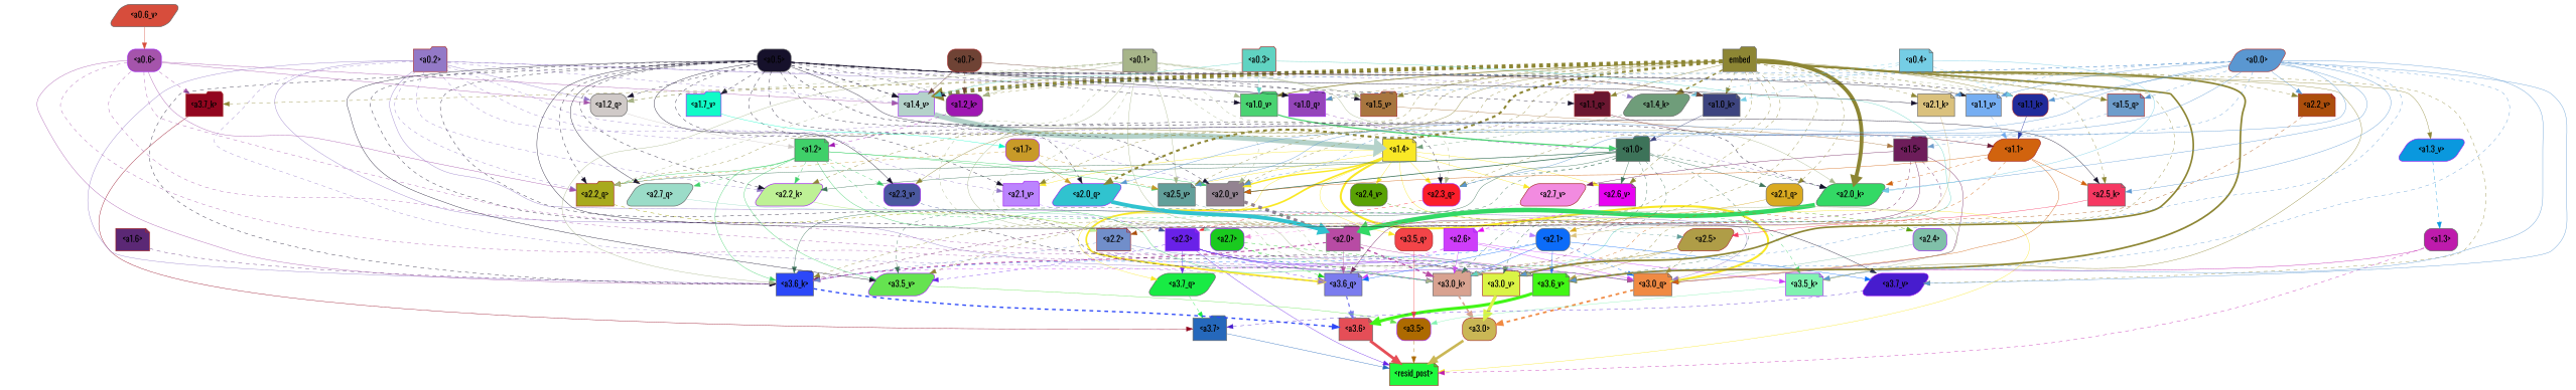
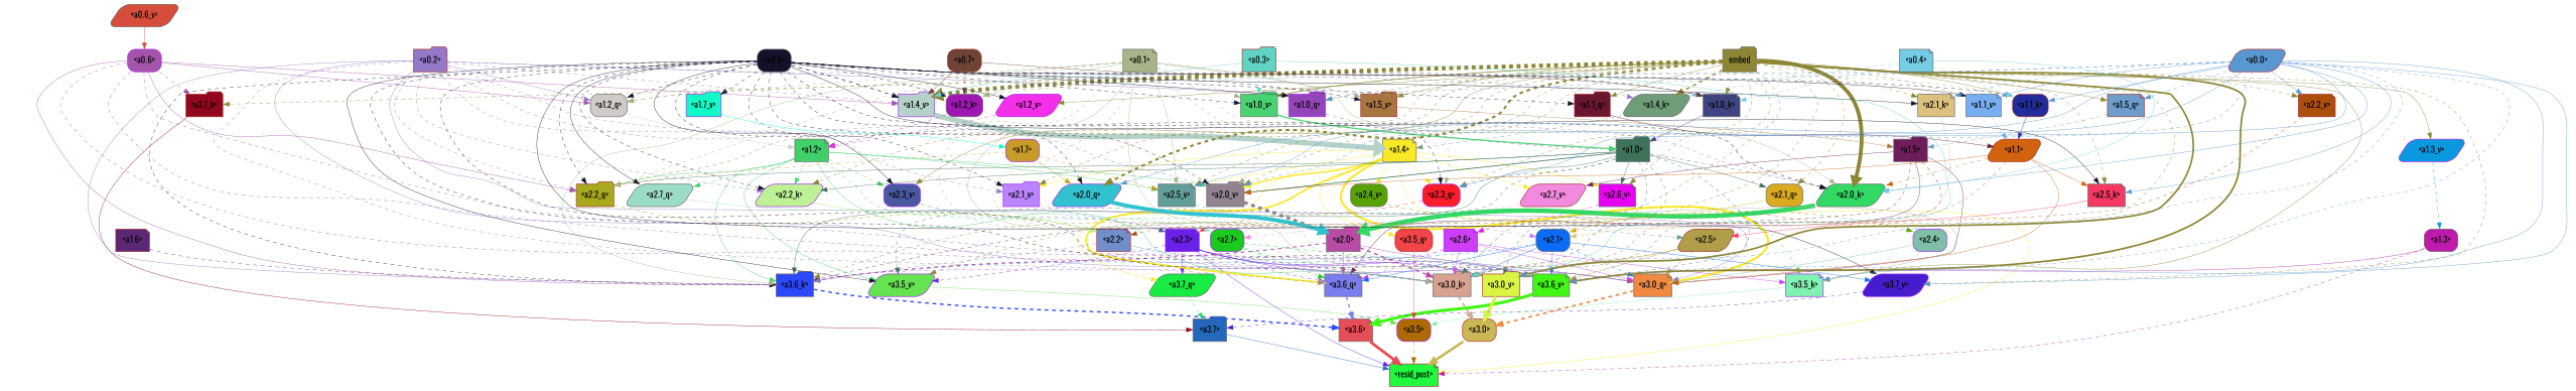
  strict digraph {
    fontname=Oswald
    splines=true
    node [color=gray40 fontname=Oswald shape=note style="filled, rounded"]
    edge [color="#8d8634" fontname=Oswald penwidth=0.6 style=dashed]
    "<a3.7>" [fillcolor="#2568bb" shape=folder]
    "<resid_post>" [color=brown fillcolor="#1ff93e"]
    "<a3.6>" [fillcolor="#e54e57"]
    "<a3.5>" [color=purple fillcolor="#ad6a01" shape=box]
    "<a3.0>" [color=brown fillcolor="#cab755" shape=box]
    "<a2.3>" [color=purple fillcolor="#6921e8"]
    "<a3.7_q>" [fillcolor="#18eb44" shape=parallelogram]
    "<a3.6_q>" [fillcolor="#7b7cee"]
    "<a3.0_q>" [fillcolor="#f08a43"]
    "<a3.0_k>" [fillcolor="#d8a290" shape=folder]
    "<a3.6_v>" [fillcolor="#42f616"]
    "<a3.5_v>" [color=purple fillcolor="#65e350" shape=parallelogram]
    "<a3.0_v>" [color=brown fillcolor="#daf445" shape=folder]
    "<a1.4>" [fillcolor="#f9e826"]
    "<a3.5_q>" [color=brown fillcolor="#f34448" shape=box]
    "<a2.3_q>" [color=purple fillcolor="#fb1e2a" shape=box]
    "<a2.7_v>" [color=brown fillcolor="#f28be0" shape=parallelogram]
    "<a2.6_v>" [fillcolor="#e802f2"]
    "<a2.5_v>" [fillcolor="#629f9a"]
    "<a2.4_v>" [fillcolor="#59a205" shape=box]
    "<a2.1_v>" [color=purple fillcolor="#bb84fe" shape=folder]
    "<a2.0_v>" [fillcolor="#938391" shape=folder]
    "<a2.7>" [color=purple fillcolor="#1aca1f" shape=box]
    "<a2.6>" [color=purple fillcolor="#ce3df9"]
    "<a2.5>" [color=brown fillcolor="#af9d47" shape=parallelogram]
    "<a2.4>" [color=purple fillcolor="#80c0a9" shape=box]
    "<a2.1>" [fillcolor="#0c6cf9" shape=box]
    "<a2.0>" [fillcolor="#b84ba4" shape=folder]
    "<a3.6_k>" [fillcolor="#2c48f8" shape=folder]
    "<a3.5_k>" [color=purple fillcolor="#80f2b1"]
    "<a3.7_v>" [color=purple fillcolor="#471cce" shape=parallelogram]
    "<a1.3>" [fillcolor="#be1bac" shape=box]
    "<a3.7_k>" [color=brown fillcolor="#92061f" shape=folder]
    "<a1.5>" [fillcolor="#6d1d5a" shape=folder]
    "<a0.2>" [color=brown fillcolor="#9379c7" shape=folder]
    "<a2.2_q>" [color=brown fillcolor="#a8aa1e" shape=folder]
    "<a2.2_k>" [color=purple fillcolor="#bef195" shape=parallelogram]
    "<a2.0_k>" [fillcolor="#33d965" shape=parallelogram]
    "<a1.2_q>" [fillcolor="#d0cac8" shape=box]
    "<a1.0_q>" [color=purple fillcolor="#9445ba" shape=folder]
    "<a1.4_k>" [fillcolor="#6f9d7a" shape=parallelogram]
    "<a1.4_v>" [color=purple fillcolor="#b4d2ca" shape=folder]
    "<a2.2>" [color=brown fillcolor="#718eca"]
    "<a1.2>" [fillcolor="#3fd069"]
    "<a1.0>" [fillcolor="#3d7359" shape=folder]
    "<a2.3_v>" [color=purple fillcolor="#4a589f" shape=box]
    "<a2.7_q>" [fillcolor="#9bdcc8" shape=parallelogram]
    "<a2.1_q>" [fillcolor="#daaa21" shape=box]
    "<a1.1>" [color=brown fillcolor="#d1630e" shape=parallelogram]
    "<a2.5_k>" [fillcolor="#f63862"]
    "<a0.6>" [color=purple fillcolor="#a554ab" shape=box]
    embed [fillcolor="#8d8634" shape=folder]
    "<a2.0_q>" [color=purple fillcolor="#30c3cf" shape=parallelogram]
    "<a2.1_k>" [fillcolor="#dac17d"]
    "<a2.2_v>" [color=brown fillcolor="#ac4e0c"]
    "<a1.5_q>" [color=brown fillcolor="#6e9dcb"]
    "<a1.1_q>" [color=brown fillcolor="#6a1630" shape=folder]
    "<a1.2_k>" [fillcolor="#9f17b2" shape=box]
    "<a1.1_k>" [color=brown fillcolor="#212b9b" shape=box]
    "<a1.0_k>" [fillcolor="#3d447f"]
    "<a1.5_v>" [color=brown fillcolor="#a8763f" shape=folder]
    "<a1.3_v>" [color=purple fillcolor="#0a98de" shape=parallelogram]
+   "<a1.2_v>" [color=purple fillcolor="#f330e8" shape=parallelogram]
    "<a1.1_v>" [fillcolor="#76aef2"]
    "<a1.0_v>" [fillcolor="#4ad372" shape=folder]
    "<a1.6>" [color=brown fillcolor="#5b2875"]
    "<a0.5>" [fillcolor="#16112b" shape=box]
    "<a1.7_v>" [color=purple fillcolor="#11fbc7" shape=folder]
    "<a1.7>" [color=purple fillcolor="#c89a28" shape=box]
    "<a0.1>" [fillcolor="#a7b58a"]
    "<a0.0>" [color=brown fillcolor="#5a97d1" shape=parallelogram]
    "<a0.3>" [color=brown fillcolor="#60d3c2" shape=folder]
    "<a0.4>" [fillcolor="#75cde5"]
    "<a0.7>" [color=brown fillcolor="#6f4335" shape=box]
    "<a0.6_v>" [fillcolor="#d74d3c" shape=parallelogram]
    "<a3.7>" -> "<resid_post>" [color="#2568bb" penwidth=0.6239100098609924 style=bold]
    "<a3.6>" -> "<resid_post>" [color="#e54e57" penwidth=4.569062113761902 style=bold]
    "<a3.5>" -> "<resid_post>" [color="#ad6a01"]
    "<a3.0>" -> "<resid_post>" [color="#cab755" penwidth=4.283544182777405 style=bold]
    "<a2.3>" -> "<resid_post>" [color="#6921e8" style=bold]
    "<a2.3>" -> "<a3.7_q>" [color="#6921e8" style=bold]
    "<a2.3>" -> "<a3.6_q>" [color="#6921e8"]
    "<a2.3>" -> "<a3.0_q>" [color="#6921e8" style=bold]
    "<a2.3>" -> "<a3.0_k>" [color="#6921e8"]
    "<a2.3>" -> "<a3.6_v>" [color="#6921e8" style=bold]
    "<a2.3>" -> "<a3.5_v>" [color="#6921e8"]
    "<a2.3>" -> "<a3.0_v>" [color="#6921e8" style=bold]
    "<a3.7_q>" -> "<a3.7>" [color="#18eb44"]
    "<a3.6_q>" -> "<a3.6>" [color="#7b7cee" penwidth=2.0347584784030914]
    "<a3.0_q>" -> "<a3.0>" [color="#f08a43" penwidth=2.8635367155075073]
    "<a3.0_k>" -> "<a3.0>" [color="#d8a290" penwidth=2.632905662059784]
    "<a3.6_v>" -> "<a3.6>" [color="#42f616" penwidth=4.981305837631226 style=bold]
    "<a3.5_v>" -> "<a3.5>" [color="#65e350" style=bold]
    "<a3.0_v>" -> "<a3.0>" [color="#daf445" penwidth=5.168330669403076 style=""]
    "<a1.4>" -> "<resid_post>" [color="#f9e826" style=""]
    "<a1.4>" -> "<a3.7_q>" [color="#f9e826" style=""]
    "<a1.4>" -> "<a3.6_q>" [color="#f9e826" penwidth=2.7934007048606873 style=""]
    "<a1.4>" -> "<a3.0_q>" [color="#f9e826" penwidth=3.340754985809326 style=""]
    "<a1.4>" -> "<a3.5_q>" [color="#f9e826" style=""]
    "<a1.4>" -> "<a2.3_q>" [color="#f9e826" style=""]
    "<a1.4>" -> "<a2.7_v>" [color="#f9e826" style=""]
    "<a1.4>" -> "<a2.6_v>" [color="#f9e826" style=""]
    "<a1.4>" -> "<a2.5_v>" [color="#f9e826" style=""]
    "<a1.4>" -> "<a2.4_v>" [color="#f9e826" style=""]
    "<a1.4>" -> "<a2.1_v>" [color="#f9e826" style=""]
    "<a1.4>" -> "<a2.0_v>" [color="#f9e826" penwidth=2.268759250640869 style=""]
    "<a3.5_q>" -> "<a3.5>" [color="#f34448" style=bold]
    "<a2.3_q>" -> "<a2.3>" [color="#fb1e2a"]
    "<a2.7_v>" -> "<a2.7>" [color="#f28be0"]
    "<a2.6_v>" -> "<a2.6>" [color="#e802f2"]
    "<a2.5_v>" -> "<a2.5>" [color="#629f9a"]
    "<a2.4_v>" -> "<a2.4>" [color="#59a205"]
    "<a2.1_v>" -> "<a2.1>" [color="#bb84fe"]
    "<a2.0_v>" -> "<a2.0>" [color="#938391" penwidth=5.231471925973892]
    "<a2.7>" -> "<a3.6_q>" [color="#1aca1f"]
    "<a2.7>" -> "<a3.0_q>" [color="#1aca1f"]
    "<a2.7>" -> "<a3.0_k>" [color="#1aca1f"]
    "<a2.6>" -> "<a3.6_q>" [color="#ce3df9"]
    "<a2.6>" -> "<a3.0_q>" [color="#ce3df9" style=bold]
    "<a2.6>" -> "<a3.0_k>" [color="#ce3df9" style=bold]
    "<a2.6>" -> "<a3.6_k>" [color="#ce3df9"]
    "<a2.6>" -> "<a3.5_k>" [color="#ce3df9" style=bold]
    "<a2.5>" -> "<a3.0_q>" [color="#af9d47"]
    "<a2.5>" -> "<a3.0_k>" [color="#af9d47"]
    "<a2.5>" -> "<a3.6_v>" [color="#af9d47" style=bold]
    "<a2.5>" -> "<a3.0_v>" [color="#af9d47" style=bold]
    "<a2.4>" -> "<a3.0_q>" [color="#80c0a9" style=bold]
    "<a2.1>" -> "<a3.6_q>" [color="#0c6cf9" style=bold]
    "<a2.1>" -> "<a3.0_q>" [color="#0c6cf9"]
    "<a2.1>" -> "<a3.0_k>" [color="#0c6cf9" style=bold]
    "<a2.1>" -> "<a3.6_v>" [color="#0c6cf9" style=bold]
    "<a2.1>" -> "<a3.6_k>" [color="#0c6cf9"]
    "<a2.1>" -> "<a3.7_v>" [color="#0c6cf9" style=bold]
    "<a2.0>" -> "<a3.6_q>" [color="#b84ba4" style=bold]
    "<a2.0>" -> "<a3.0_q>" [color="#b84ba4" style=bold]
    "<a2.0>" -> "<a3.0_k>" [color="#b84ba4" penwidth=2.161143198609352]
    "<a2.0>" -> "<a3.6_k>" [color="#b84ba4" penwidth=1.6382827460765839]
    "<a3.6_k>" -> "<a3.6>" [color="#2c48f8" penwidth=2.1760786175727844]
    "<a3.5_k>" -> "<a3.5>" [color="#80f2b1" style=""]
    "<a3.7_v>" -> "<a3.7>" [color="#471cce"]
    "<a1.3>" -> "<resid_post>" [color="#be1bac"]
    "<a1.3>" -> "<a3.6_v>" [color="#be1bac" style=bold]
    "<a3.7_k>" -> "<a3.7>" [color="#92061f" style=bold]
    "<a1.5>" -> "<a3.6_q>" [color="#6d1d5a" style=bold]
    "<a1.5>" -> "<a3.0_q>" [color="#6d1d5a" style=bold]
    "<a1.5>" -> "<a3.0_k>" [color="#6d1d5a"]
    "<a1.5>" -> "<a2.7_v>" [color="#6d1d5a" style=bold]
    "<a1.5>" -> "<a3.6_k>" [color="#6d1d5a"]
    "<a0.2>" -> "<a3.6_q>" [color="#9379c7"]
    "<a0.2>" -> "<a3.0_q>" [color="#9379c7" style=bold]
    "<a0.2>" -> "<a3.0_k>" [color="#9379c7" style=bold]
    "<a0.2>" -> "<a2.1_v>" [color="#9379c7"]
    "<a0.2>" -> "<a2.0_v>" [color="#9379c7"]
    "<a0.2>" -> "<a3.6_k>" [color="#9379c7" style=bold]
    "<a0.2>" -> "<a2.2_q>" [color="#9379c7"]
    "<a0.2>" -> "<a2.2_k>" [color="#9379c7"]
    "<a0.2>" -> "<a2.0_k>" [color="#9379c7"]
    "<a0.2>" -> "<a1.2_q>" [color="#9379c7" style=bold]
    "<a0.2>" -> "<a1.0_q>" [color="#9379c7" style=bold]
    "<a0.2>" -> "<a1.4_k>" [color="#9379c7"]
    "<a0.2>" -> "<a1.4_v>" [color="#9379c7"]
    "<a2.2_q>" -> "<a2.2>" [color="#a8aa1e" penwidth=0.7553567886352539]
    "<a2.2_k>" -> "<a2.2>" [color="#bef195" penwidth=0.8854708671569824 style=""]
    "<a2.0_k>" -> "<a2.0>" [color="#33d965" penwidth=7.231504917144775 style=bold]
    "<a1.2_q>" -> "<a1.2>" [color="#d0cac8" style=""]
    "<a1.0_q>" -> "<a1.0>" [color="#9445ba"]
    "<a1.4_k>" -> "<a1.4>" [color="#6f9d7a"]
    "<a1.4_v>" -> "<a1.4>" [color="#b4d2ca" penwidth=8.36684274673462 style=""]
    "<a2.2>" -> "<a3.0_k>" [color="#718eca"]
    "<a2.2>" -> "<a3.6_v>" [color="#718eca" style=bold]
    "<a2.2>" -> "<a3.6_k>" [color="#718eca"]
    "<a1.2>" -> "<a3.0_k>" [color="#3fd069" style=bold]
    "<a1.2>" -> "<a3.5_v>" [color="#3fd069" style=bold]
    "<a1.2>" -> "<a2.5_v>" [color="#3fd069" style=bold]
    "<a1.2>" -> "<a2.0_v>" [color="#3fd069" style=bold]
    "<a1.2>" -> "<a3.6_k>" [color="#3fd069" style=bold]
    "<a1.2>" -> "<a3.5_k>" [color="#3fd069"]
    "<a1.2>" -> "<a2.2_q>" [color="#3fd069" style=bold]
    "<a1.2>" -> "<a2.2_k>" [color="#3fd069"]
    "<a1.2>" -> "<a2.3_v>" [color="#3fd069"]
    "<a1.2>" -> "<a2.7_q>" [color="#3fd069"]
    "<a1.0>" -> "<a3.0_k>" [color="#3d7359"]
    "<a1.0>" -> "<a3.6_v>" [color="#3d7359"]
    "<a1.0>" -> "<a3.5_v>" [color="#3d7359"]
    "<a1.0>" -> "<a3.0_v>" [color="#3d7359"]
    "<a1.0>" -> "<a2.3_q>" [color="#3d7359"]
    "<a1.0>" -> "<a2.6_v>" [color="#3d7359" style=bold]
    "<a1.0>" -> "<a2.0_v>" [color="#3d7359" penwidth=1.2213096618652344 style=bold]
    "<a1.0>" -> "<a3.6_k>" [color="#3d7359" style=bold]
    "<a1.0>" -> "<a2.2_q>" [color="#3d7359" style=bold]
    "<a1.0>" -> "<a2.2_k>" [color="#3d7359" style=bold]
    "<a1.0>" -> "<a2.0_k>" [color="#3d7359"]
    "<a1.0>" -> "<a2.1_q>" [color="#3d7359" style=bold]
    "<a2.3_v>" -> "<a2.3>" [color="#4a589f"]
    "<a2.7_q>" -> "<a2.7>" [color="#9bdcc8" style=bold]
    "<a2.1_q>" -> "<a2.1>" [color="#daaa21" style=bold]
    "<a1.1>" -> "<a3.0_q>" [color="#d1630e" style=bold]
    "<a1.1>" -> "<a3.0_k>" [color="#d1630e"]
    "<a1.1>" -> "<a2.0_v>" [color="#d1630e" style=bold]
    "<a1.1>" -> "<a2.0_k>" [color="#d1630e"]
    "<a1.1>" -> "<a2.5_k>" [color="#d1630e" style=bold]
    "<a2.5_k>" -> "<a2.5>" [color="#f63862" style=bold]
    "<a0.6>" -> "<a3.0_k>" [color="#a554ab"]
    "<a0.6>" -> "<a3.6_v>" [color="#a554ab"]
    "<a0.6>" -> "<a3.0_v>" [color="#a554ab"]
    "<a0.6>" -> "<a3.6_k>" [color="#a554ab" style=bold]
    "<a0.6>" -> "<a3.7_k>" [color="#a554ab"]
    "<a0.6>" -> "<a2.2_q>" [color="#a554ab" style=bold]
    "<a0.6>" -> "<a1.2_q>" [color="#a554ab" style=bold]
    "<a0.6>" -> "<a1.4_v>" [color="#a554ab" style=bold]
    embed -> "<a3.0_k>"
    embed -> "<a3.6_v>" [penwidth=2.7825746536254883 style=bold]
    embed -> "<a3.5_v>"
    embed -> "<a3.0_v>" [penwidth=2.6950180530548096 style=bold]
    embed -> "<a2.3_q>"
    embed -> "<a2.6_v>"
    embed -> "<a2.5_v>"
    embed -> "<a2.1_v>"
    embed -> "<a2.0_v>"
    embed -> "<a3.6_k>"
    embed -> "<a3.5_k>" [style=bold]
    embed -> "<a3.7_v>"
    embed -> "<a3.7_k>"
    embed -> "<a2.2_q>"
    embed -> "<a2.2_k>" [penwidth=0.6698317527770996]
    embed -> "<a2.0_k>" [penwidth=6.12570995092392 style=bold]
    embed -> "<a1.2_q>" [penwidth=0.6087074279785156]
    embed -> "<a1.0_q>"
    embed -> "<a1.4_k>" [penwidth=2.1858973503112793]
    embed -> "<a1.4_v>" [penwidth=6.590077131986618]
    embed -> "<a2.3_v>" [style=bold]
    embed -> "<a2.1_q>"
    embed -> "<a2.5_k>"
    embed -> "<a2.0_q>" [penwidth=3.305941343307495]
    embed -> "<a2.1_k>"
    embed -> "<a2.2_v>"
    embed -> "<a1.5_q>" [style=bold]
    embed -> "<a1.1_q>" [style=bold]
    embed -> "<a1.2_k>"
    embed -> "<a1.1_k>" [style=bold]
    embed -> "<a1.0_k>"
    embed -> "<a1.5_v>" [style=bold]
    embed -> "<a1.3_v>" [style=bold]
+   embed -> "<a1.2_v>" [style=bold]
    embed -> "<a1.1_v>"
    embed -> "<a1.0_v>" [penwidth=1.2076449394226074 style=bold]
    "<a2.0_q>" -> "<a2.0>" [color="#30c3cf" penwidth=6.256794691085815 style=bold]
    "<a2.1_k>" -> "<a2.1>" [color="#dac17d" style=bold]
    "<a2.2_v>" -> "<a2.2>" [color="#ac4e0c"]
    "<a1.5_q>" -> "<a1.5>" [color="#6e9dcb"]
    "<a1.1_q>" -> "<a1.1>" [color="#6a1630" style=bold]
    "<a1.2_k>" -> "<a1.2>" [color="#9f17b2"]
    "<a1.1_k>" -> "<a1.1>" [color="#212b9b" style=bold]
    "<a1.0_k>" -> "<a1.0>" [color="#3d447f" style=bold]
    "<a1.5_v>" -> "<a1.5>" [color="#a8763f" style=bold]
    "<a1.3_v>" -> "<a1.3>" [color="#0a98de"]
+   "<a1.2_v>" -> "<a1.2>" [color="#f330e8"]
    "<a1.1_v>" -> "<a1.1>" [color="#76aef2"]
    "<a1.0_v>" -> "<a1.0>" [color="#4ad372" penwidth=1.9665732383728027 style=bold]
    "<a1.6>" -> "<a3.6_k>" [color="#5b2875"]
    "<a0.5>" -> "<a3.6_v>" [color="#16112b"]
    "<a0.5>" -> "<a3.5_v>" [color="#16112b" style=bold]
    "<a0.5>" -> "<a3.0_v>" [color="#16112b"]
    "<a0.5>" -> "<a2.3_q>" [color="#16112b"]
    "<a0.5>" -> "<a2.1_v>" [color="#16112b"]
    "<a0.5>" -> "<a2.0_v>" [color="#16112b"]
    "<a0.5>" -> "<a3.6_k>" [color="#16112b"]
    "<a0.5>" -> "<a3.7_v>" [color="#16112b" style=bold]
    "<a0.5>" -> "<a2.2_q>" [color="#16112b"]
    "<a0.5>" -> "<a2.2_k>" [color="#16112b"]
    "<a0.5>" -> "<a2.0_k>" [color="#16112b" penwidth=0.6900839805603027]
    "<a0.5>" -> "<a1.2_q>" [color="#16112b"]
    "<a0.5>" -> "<a1.0_q>" [color="#16112b" style=bold]
    "<a0.5>" -> "<a1.4_v>" [color="#16112b" penwidth=0.9985027313232422]
    "<a0.5>" -> "<a2.3_v>" [color="#16112b" style=bold]
    "<a0.5>" -> "<a2.7_q>" [color="#16112b" style=bold]
    "<a0.5>" -> "<a2.5_k>" [color="#16112b" style=bold]
    "<a0.5>" -> "<a2.0_q>" [color="#16112b"]
    "<a0.5>" -> "<a2.1_k>" [color="#16112b" style=bold]
    "<a0.5>" -> "<a1.1_q>" [color="#16112b"]
    "<a0.5>" -> "<a1.2_k>" [color="#16112b"]
    "<a0.5>" -> "<a1.1_k>" [color="#16112b"]
    "<a0.5>" -> "<a1.0_k>" [color="#16112b"]
    "<a0.5>" -> "<a1.5_v>" [color="#16112b"]
+   "<a0.5>" -> "<a1.2_v>" [color="#16112b" style=bold]
    "<a0.5>" -> "<a1.1_v>" [color="#16112b" style=bold]
    "<a0.5>" -> "<a1.0_v>" [color="#16112b"]
    "<a0.5>" -> "<a1.7_v>" [color="#16112b"]
    "<a1.7_v>" -> "<a1.7>" [color="#11fbc7" style=bold]
    "<a1.7>" -> "<a2.5_v>" [color="#c89a28"]
    "<a1.7>" -> "<a2.2_q>" [color="#c89a28"]
    "<a1.7>" -> "<a2.0_q>" [color="#c89a28" style=bold]
    "<a0.1>" -> "<a3.0_k>" [color="#a7b58a"]
    "<a0.1>" -> "<a3.6_v>" [color="#a7b58a"]
    "<a0.1>" -> "<a3.0_v>" [color="#a7b58a" style=bold]
    "<a0.1>" -> "<a2.3_q>" [color="#a7b58a"]
    "<a0.1>" -> "<a2.5_v>" [color="#a7b58a" style=bold]
    "<a0.1>" -> "<a2.0_v>" [color="#a7b58a"]
    "<a0.1>" -> "<a3.6_k>" [color="#a7b58a" style=bold]
    "<a0.1>" -> "<a3.5_k>" [color="#a7b58a" style=bold]
    "<a0.1>" -> "<a2.2_q>" [color="#a7b58a"]
    "<a0.1>" -> "<a2.0_k>" [color="#a7b58a" style=bold]
    "<a0.1>" -> "<a1.2_q>" [color="#a7b58a" penwidth=0.6218185424804688]
    "<a0.1>" -> "<a1.4_v>" [color="#a7b58a"]
    "<a0.1>" -> "<a1.2_k>" [color="#a7b58a" style=bold]
    "<a0.1>" -> "<a1.1_k>" [color="#a7b58a"]
    "<a0.1>" -> "<a1.5_v>" [color="#a7b58a" style=bold]
    "<a0.1>" -> "<a1.0_v>" [color="#a7b58a"]
    "<a0.0>" -> "<a3.6_v>" [color="#5a97d1"]
    "<a0.0>" -> "<a3.0_v>" [color="#5a97d1"]
    "<a0.0>" -> "<a2.3_q>" [color="#5a97d1" style=bold]
    "<a0.0>" -> "<a2.5_v>" [color="#5a97d1" style=bold]
    "<a0.0>" -> "<a2.0_v>" [color="#5a97d1"]
    "<a0.0>" -> "<a3.5_k>" [color="#5a97d1" style=bold]
    "<a0.0>" -> "<a3.7_v>" [color="#5a97d1" style=bold]
    "<a0.0>" -> "<a2.0_k>" [color="#5a97d1" style=bold]
    "<a0.0>" -> "<a1.0_q>" [color="#5a97d1"]
    "<a0.0>" -> "<a1.4_v>" [color="#5a97d1"]
    "<a0.0>" -> "<a2.5_k>" [color="#5a97d1" style=bold]
    "<a0.0>" -> "<a2.0_q>" [color="#5a97d1" style=bold]
    "<a0.0>" -> "<a2.1_k>" [color="#5a97d1"]
    "<a0.0>" -> "<a2.2_v>" [color="#5a97d1" style=bold]
    "<a0.0>" -> "<a1.5_q>" [color="#5a97d1"]
    "<a0.0>" -> "<a1.1_k>" [color="#5a97d1" style=bold]
    "<a0.0>" -> "<a1.1_v>" [color="#5a97d1" style=bold]
    "<a0.3>" -> "<a3.0_k>" [color="#60d3c2" style=bold]
    "<a0.3>" -> "<a1.4_v>" [color="#60d3c2" style=bold]
    "<a0.3>" -> "<a1.0_v>" [color="#60d3c2"]
    "<a0.4>" -> "<a2.0_k>" [color="#75cde5" style=bold]
    "<a0.4>" -> "<a1.4_k>" [color="#75cde5"]
    "<a0.4>" -> "<a1.1_k>" [color="#75cde5"]
    "<a0.4>" -> "<a1.0_k>" [color="#75cde5"]
    "<a0.7>" -> "<a1.4_v>" [color="#6f4335" style=bold]
    "<a0.7>" -> "<a1.2_k>" [color="#6f4335"]
    "<a0.7>" -> "<a1.0_k>" [color="#6f4335" style=bold]
    "<a0.6_v>" -> "<a0.6>" [color="#d74d3c" style=bold]
  }
